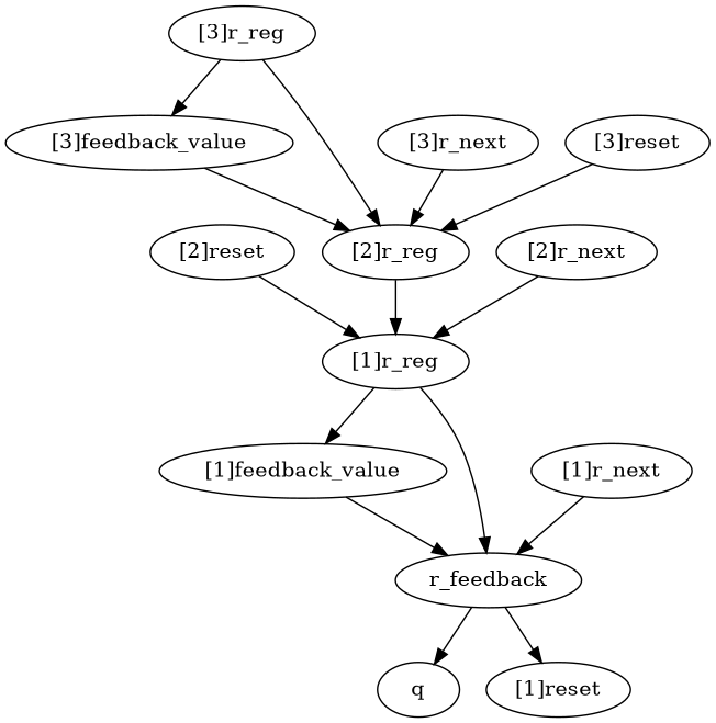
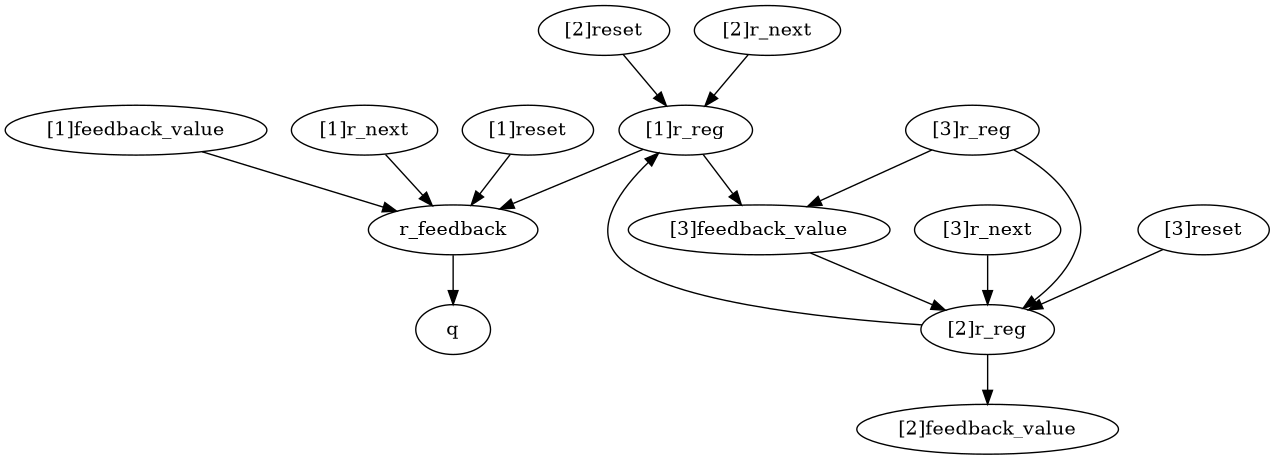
  strict digraph {
    node [complexity=7 importance=1.33035702]
    "[2]reset" [importance=2.5446425 rank=0.363520357143]
    "[1]r_reg" [complexity=6 importance=1.21428548 rank=0.202380913333]
    "[1]feedback_value" [complexity=3 importance=0.76785692 rank=0.255952306667]
    n4 [complexity=2 importance=0.60714274 label=r_feedback rank=0.30357137]
    q [complexity=0 importance=0.16071418 rank=0.0]
    "[3]feedback_value" [complexity=11 importance=1.9821424 rank=0.180194763636]
    "[2]r_reg" [complexity=10 importance=1.82142822 rank=0.182142822]
+   "[2]feedback_value" [importance=1.37499966 rank=0.196428522857]
    "[3]r_next" [complexity=12 importance=1.93749976 rank=0.161458313333]
    "[3]r_reg" [complexity=14 importance=2.42857096 rank=0.173469354286]
    "[1]r_next" [complexity=4 importance=0.72321428 rank=0.18080357]
    "[2]r_next" [complexity=8 rank=0.1662946275]
    "[1]reset" [complexity=3 rank=0.44345234]
    "[3]reset" [complexity=11 importance=3.75892798 rank=0.341720725455]
    "[2]reset" -> "[1]r_reg"
-   "[1]r_reg" -> "[1]feedback_value"
+   "[1]r_reg" -> "[3]feedback_value"
    "[1]r_reg" -> n4
    "[1]feedback_value" -> n4
    n4 -> q
    "[3]feedback_value" -> "[2]r_reg"
    "[2]r_reg" -> "[1]r_reg"
+   "[2]r_reg" -> "[2]feedback_value"
    "[3]r_next" -> "[2]r_reg"
    "[3]r_reg" -> "[3]feedback_value"
    "[3]r_reg" -> "[2]r_reg"
    "[1]r_next" -> n4
    "[2]r_next" -> "[1]r_reg"
-   n4 -> "[1]reset"
+   "[1]reset" -> n4
    "[3]reset" -> "[2]r_reg"
  }
